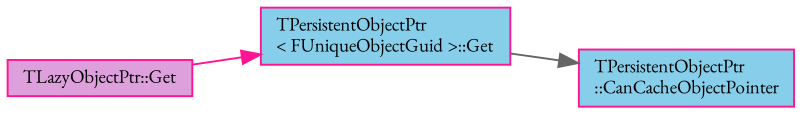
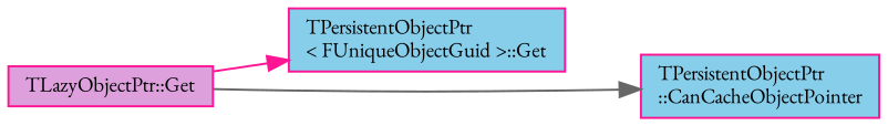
  digraph {
    fontname="EB Garamond"
    rankdir=LR
    node [color=deeppink fillcolor=skyblue fontname="EB Garamond" fontsize=10 shape=box style=filled]
    edge [fontname="EB Garamond" fontsize=10 labelfontname=Helvetica labelfontsize=10 style=solid]
    n1 [fillcolor=plum height=0.2 label="TLazyObjectPtr::Get" width=0.4]
    n2 [height=0.2 label="TPersistentObjectPtr\l\< FUniqueObjectGuid \>::Get" width=0.4]
    n3 [height=0.2 label="TPersistentObjectPtr\l::CanCacheObjectPointer" width=0.4]
    n1 -> n2 [color=deeppink]
-   n2 -> n3 [color=gray40]
+   n1 -> n3 [color=gray40]
  }
